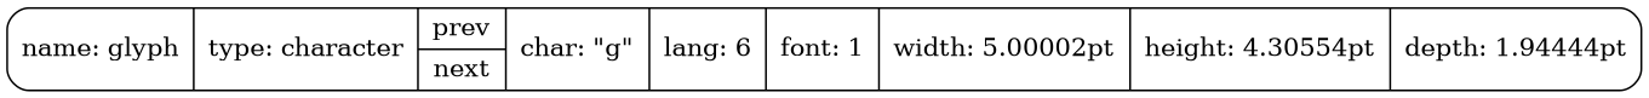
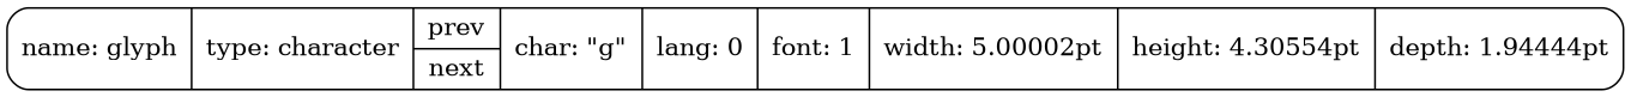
  digraph {
    rankdir=TB
-   n1 [label="<title> name: glyph | <sub> type: character  |  { <prev> prev |<next> next }|<char> char: \"g\"|<lang> lang: 6|<font> font: 1|<width> width: 5.00002pt|<height> height: 4.30554pt|<depth> depth: 1.94444pt" shape=record style=rounded]
+   n1 [label="<title> name: glyph | <sub> type: character  |  { <prev> prev |<next> next }|<char> char: \"g\"|<lang> lang: 0|<font> font: 1|<width> width: 5.00002pt|<height> height: 4.30554pt|<depth> depth: 1.94444pt" shape=record style=rounded]
  }
